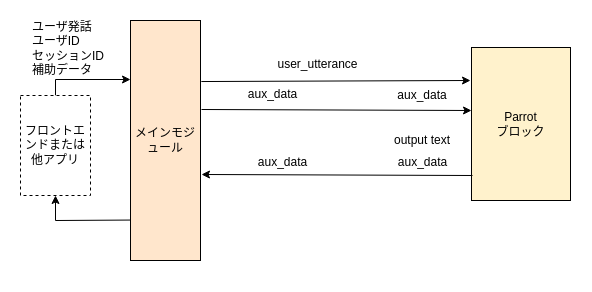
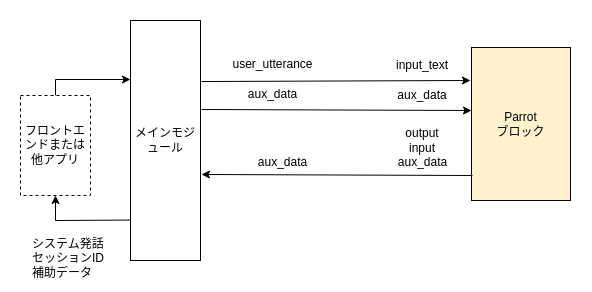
  <mxCell id="0" />
  <mxCell id="1" parent="0" />
- <mxCell id="2" value="メインモジュール" style="rounded=0;whiteSpace=wrap;html=1;fillColor=#ffe6cc;" parent="1" vertex="1"><mxGeometry x="130" y="20" width="70" height="240" as="geometry" /></mxCell>
+ <mxCell id="2" value="メインモジュール" style="rounded=0;whiteSpace=wrap;html=1;" parent="1" vertex="1"><mxGeometry x="130" y="20" width="70" height="240" as="geometry" /></mxCell>
  <mxCell id="3" value="Parrot&lt;br&gt;ブロック" style="rounded=0;whiteSpace=wrap;html=1;fillColor=#fff2cc;" parent="1" vertex="1"><mxGeometry x="471" y="47" width="99" height="153" as="geometry" /></mxCell>
  <mxCell id="4" value="" style="endArrow=classic;html=1;rounded=0;exitX=1.012;exitY=0.128;exitDx=0;exitDy=0;exitPerimeter=0;" parent="1" edge="1"><mxGeometry width="50" height="50" relative="1" as="geometry"><mxPoint x="200.84" y="81.04" as="sourcePoint" /><mxPoint x="470" y="80" as="targetPoint" /></mxGeometry></mxCell>
  <mxCell id="5" value="" style="endArrow=classic;html=1;rounded=0;exitX=0.5;exitY=0;exitDx=0;exitDy=0;" parent="1" source="11" edge="1"><mxGeometry width="50" height="50" relative="1" as="geometry"><mxPoint x="50" y="22" as="sourcePoint" /><mxPoint x="130" y="79" as="targetPoint" /><Array as="points"><mxPoint x="55" y="79" /></Array></mxGeometry></mxCell>
  <mxCell id="6" value="" style="endArrow=classic;html=1;rounded=0;entryX=0.5;entryY=1;entryDx=0;entryDy=0;exitX=0.007;exitY=0.894;exitDx=0;exitDy=0;exitPerimeter=0;" parent="1" target="11" edge="1"><mxGeometry width="50" height="50" relative="1" as="geometry"><mxPoint x="130.49" y="219.56" as="sourcePoint" /><mxPoint x="50" y="361" as="targetPoint" /><Array as="points"><mxPoint x="55" y="220" /></Array></mxGeometry></mxCell>
- <mxCell id="9" value="user_utterance" style="text;html=1;strokeColor=none;fillColor=none;align=center;verticalAlign=middle;whiteSpace=wrap;rounded=0;" parent="1" vertex="1"><mxGeometry x="275" y="52" width="85" height="23" as="geometry" /></mxCell>
- <mxCell id="10" value="output text" style="text;html=1;strokeColor=none;fillColor=none;align=center;verticalAlign=middle;whiteSpace=wrap;rounded=0;" parent="1" vertex="1"><mxGeometry x="392" y="117.75" width="60" height="44.5" as="geometry" /></mxCell>
+ <mxCell id="7" value="システム発話&lt;br&gt;セッションID&lt;br&gt;補助データ" style="text;html=1;strokeColor=none;fillColor=none;align=left;verticalAlign=middle;whiteSpace=wrap;rounded=0;" parent="1" vertex="1"><mxGeometry x="30" y="245" width="100" height="25" as="geometry" /></mxCell>
+ <mxCell id="8" value="input_text" style="text;html=1;strokeColor=none;fillColor=none;align=center;verticalAlign=middle;whiteSpace=wrap;rounded=0;" parent="1" vertex="1"><mxGeometry x="392" y="50" width="60" height="30" as="geometry" /></mxCell>
+ <mxCell id="9" value="user_utterance" style="text;html=1;strokeColor=none;fillColor=none;align=center;verticalAlign=middle;whiteSpace=wrap;rounded=0;" parent="1" vertex="1"><mxGeometry x="230" y="52" width="85" height="23" as="geometry" /></mxCell>
+ <mxCell id="10" value="output input" style="text;html=1;strokeColor=none;fillColor=none;align=center;verticalAlign=middle;whiteSpace=wrap;rounded=0;" parent="1" vertex="1"><mxGeometry x="392" y="117.75" width="60" height="44.5" as="geometry" /></mxCell>
  <mxCell id="11" value="フロントエンドまたは他アプリ" style="rounded=0;whiteSpace=wrap;html=1;dashed=1;" parent="1" vertex="1"><mxGeometry x="20" y="95" width="70" height="100" as="geometry" /></mxCell>
- <mxCell id="12" value="ユーザ発話&lt;br&gt;ユーザID&lt;br&gt;セッションID&lt;br&gt;補助データ" style="text;html=1;strokeColor=none;fillColor=none;align=left;verticalAlign=middle;whiteSpace=wrap;rounded=0;" parent="1" vertex="1"><mxGeometry x="30" y="35" width="100" height="25" as="geometry" /></mxCell>
  <mxCell id="13" value="" style="endArrow=classic;html=1;rounded=0;entryX=0;entryY=0.25;entryDx=0;entryDy=0;exitX=1.019;exitY=0.137;exitDx=0;exitDy=0;exitPerimeter=0;" edge="1" parent="1"><mxGeometry width="50" height="50" relative="1" as="geometry"><mxPoint x="201" y="109" as="sourcePoint" /><mxPoint x="471" y="110" as="targetPoint" /></mxGeometry></mxCell>
  <mxCell id="14" value="aux_data" style="text;html=1;strokeColor=none;fillColor=none;align=center;verticalAlign=middle;whiteSpace=wrap;rounded=0;" vertex="1" parent="1"><mxGeometry x="392" y="80" width="60" height="30" as="geometry" /></mxCell>
  <mxCell id="15" value="aux_data" style="text;html=1;strokeColor=none;fillColor=none;align=center;verticalAlign=middle;whiteSpace=wrap;rounded=0;" vertex="1" parent="1"><mxGeometry x="230" y="82" width="85" height="23" as="geometry" /></mxCell>
  <mxCell id="16" value="" style="endArrow=classic;html=1;rounded=0;exitX=0;exitY=0.75;exitDx=0;exitDy=0;entryX=0.999;entryY=0.293;entryDx=0;entryDy=0;entryPerimeter=0;" edge="1" parent="1"><mxGeometry width="50" height="50" relative="1" as="geometry"><mxPoint x="472" y="175" as="sourcePoint" /><mxPoint x="201" y="174" as="targetPoint" /></mxGeometry></mxCell>
  <mxCell id="17" value="aux_data" style="text;html=1;strokeColor=none;fillColor=none;align=center;verticalAlign=middle;whiteSpace=wrap;rounded=0;" vertex="1" parent="1"><mxGeometry x="240" y="150" width="85" height="23" as="geometry" /></mxCell>
  <mxCell id="18" value="aux_data" style="text;html=1;strokeColor=none;fillColor=none;align=center;verticalAlign=middle;whiteSpace=wrap;rounded=0;" vertex="1" parent="1"><mxGeometry x="379.5" y="150" width="85" height="23" as="geometry" /></mxCell>
